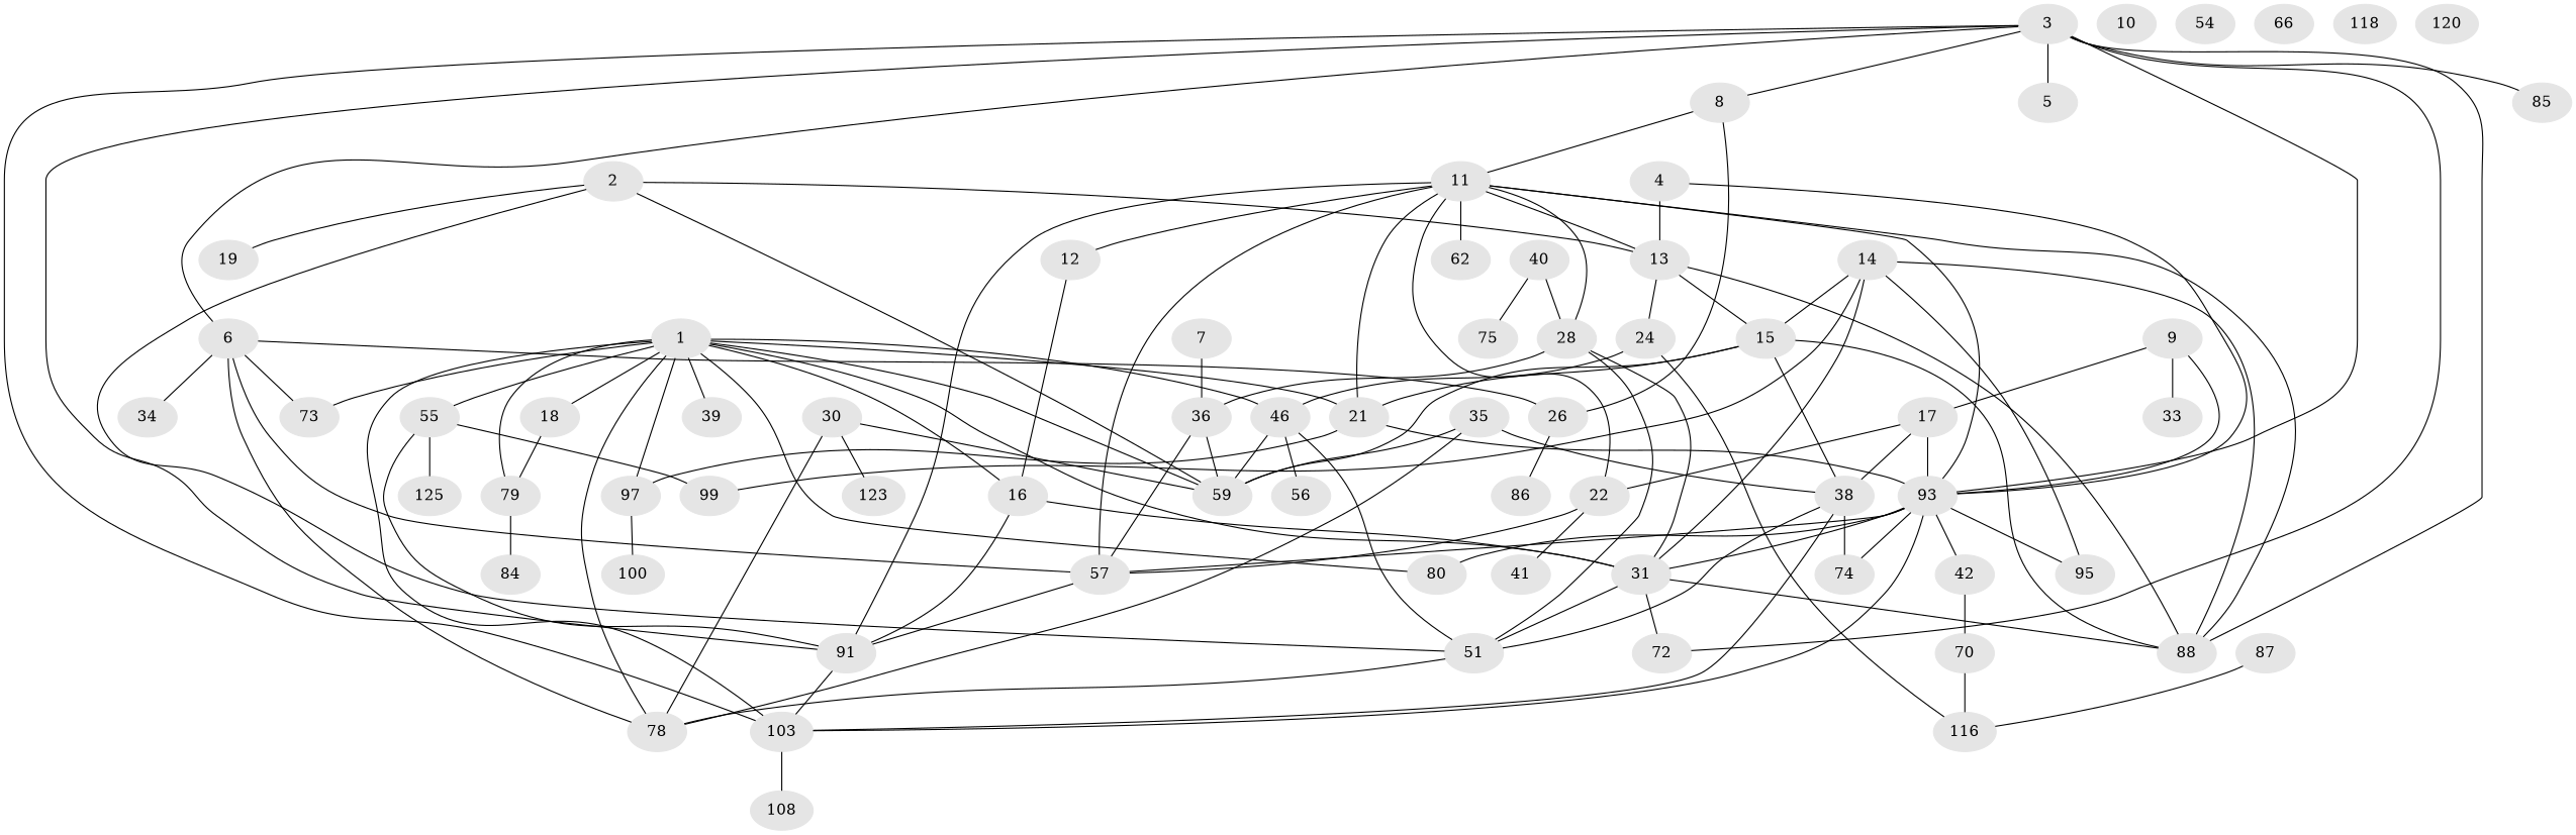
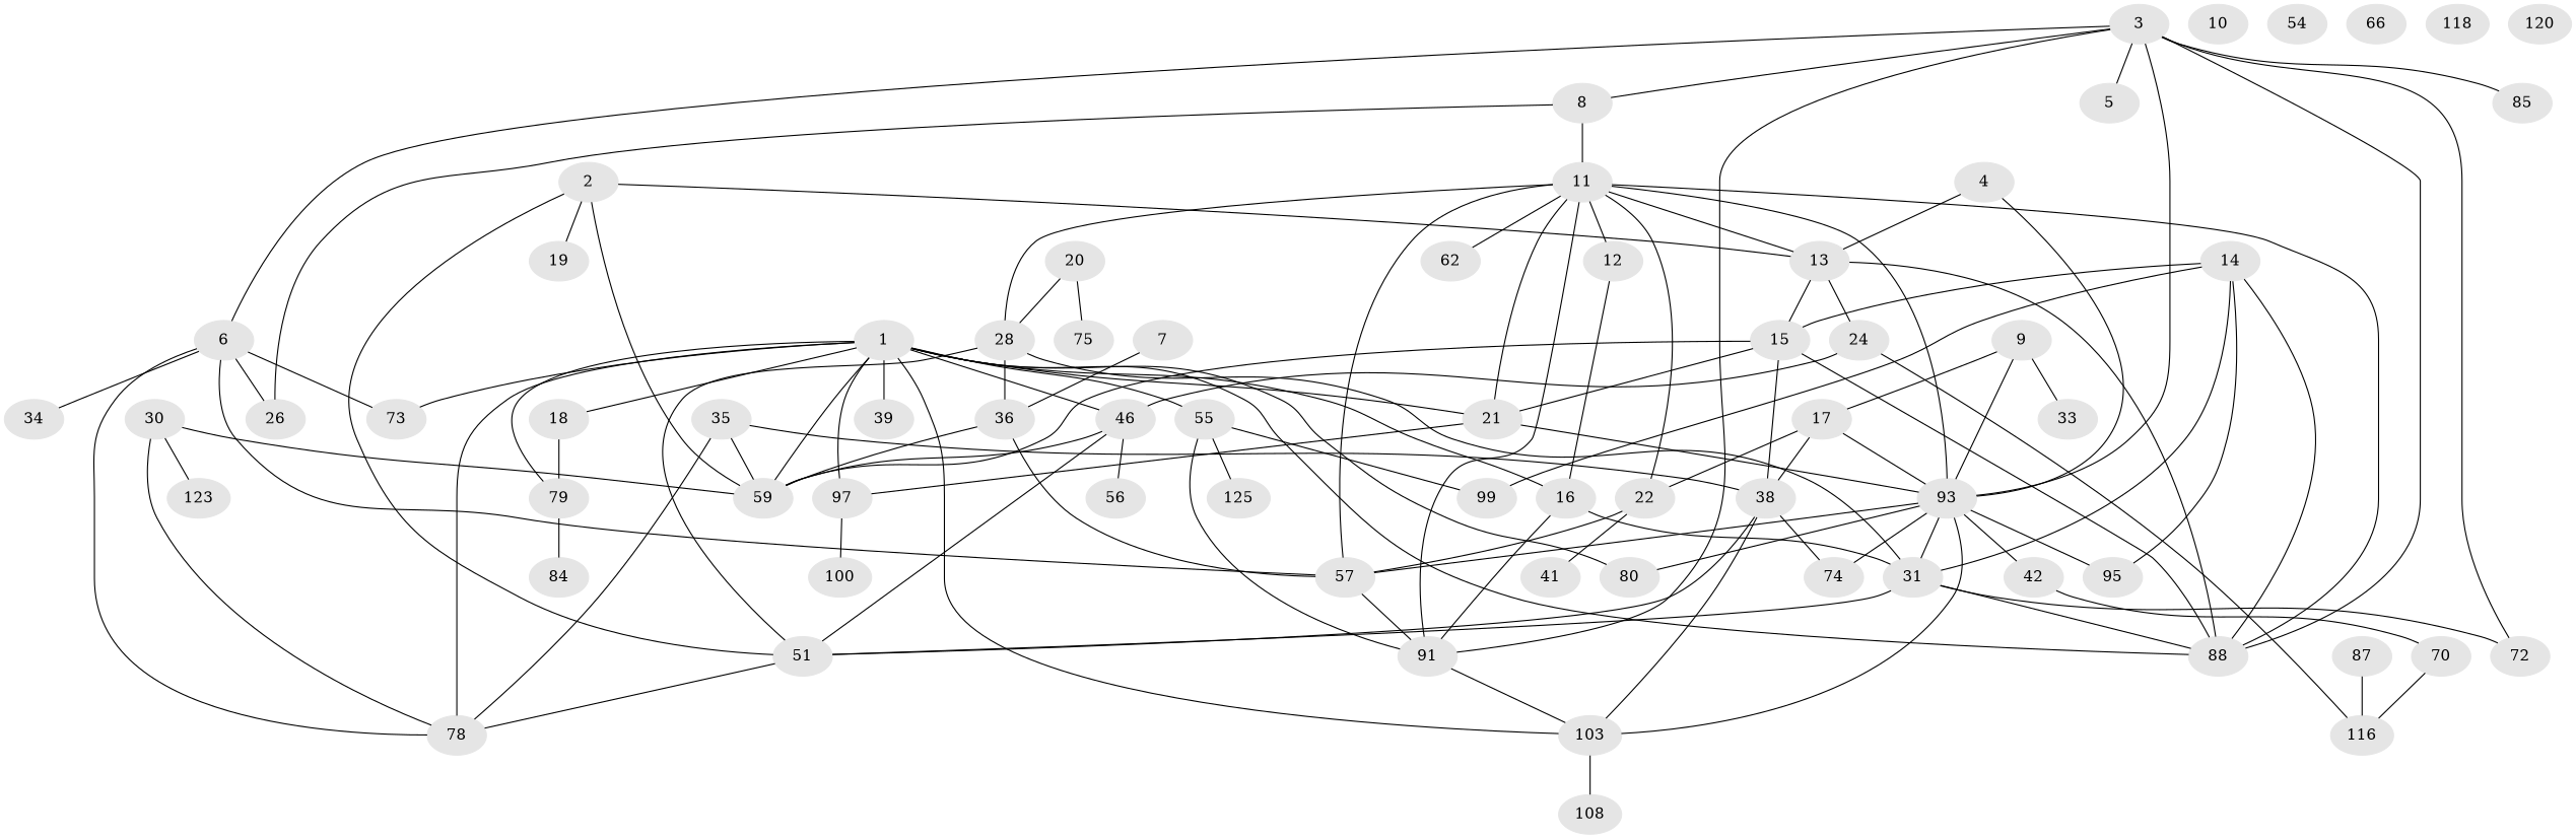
  graph {
    node [color=gray90 style=filled]
    1 [super="+82+102+96"]
    16 [super="+27"]
    18
    21 [super="+61+107"]
    39
    46 [super="+93"]
    55 [super="+135"]
    59 [super="+111+95"]
    73
    78 [super="+98"]
    79 [super="+114"]
    80
    88 [super="+117"]
    97 [super="+119"]
    103 [super="+115+126"]
    91 [super="+94"]
    31 [super="+109"]
    n18 [label=93 super="+130+137+47"]
    51 [super="+53+68+69"]
    56
    99
    125
    84
    100 [super="+127"]
    108
    2 [super="+40"]
    13 [super="+58"]
    19
    15 [super="+48"]
    24 [super="+29"]
    3 [super="+101+81+32"]
    5 [super="+60"]
    6 [super="+110"]
    8 [super="+52"]
    72 [super="+89"]
    85 [super="+105"]
    26 [super="+128+131"]
    34
    57 [super="+63+121+77"]
    11 [super="+71+133"]
    14 [super="+64"]
    n42 [label=95]
    42
    74
    4 [super="+43"]
-   86 [super="+112"]
    7
    36
    12 [super="+49"]
    22 [super="+25"]
    28 [super="+106"]
    62
    17 [super="+50"]
    38 [super="+44"]
    9
    33
    10 [super="+45"]
    41 [super="+132"]
    116
-   20 [label=40]
+   20
    75
    70
    30
    123
    35
    54
    66
    87 [super="+113"]
    118
    120
    1 -- 16
    1 -- 18
    1 -- 21
    1 -- 39 [weight=2]
    1 -- 46
    1 -- 55
    1 -- 59
    1 -- 73
    1 -- 78 [weight=2]
    1 -- 79
    1 -- 80
-   1 -- 31
+   1 -- 88
    1 -- 97
    1 -- 103
    16 -- 91
    16 -- 31
    18 -- 79
    21 -- 97
    21 -- n18
    46 -- 59
    46 -- 51
    46 -- 56
    55 -- 91
    55 -- 99
    55 -- 125
    79 -- 84
    97 -- 100
    103 -- 108
    91 -- 103
    31 -- 88
    31 -- 51
    31 -- 72
    n18 -- 80
    n18 -- 103
    n18 -- 31
    n18 -- 57
    n18 -- n42
    n18 -- 42
    n18 -- 74
    51 -- 78
    2 -- 59
    2 -- 51
    2 -- 13
    2 -- 19
    13 -- 88
    13 -- 15
    13 -- 24
    15 -- 21
    15 -- 59
    15 -- 88
    15 -- 38
    24 -- 46
    24 -- 116
    3 -- 88
-   3 -- 103 [weight=2]
    3 -- 91
    3 -- n18 [weight=2]
    3 -- 5 [weight=2]
    3 -- 6
    3 -- 8
    3 -- 72
    3 -- 85
    6 -- 73
    6 -- 78
    6 -- 26
    6 -- 34
    6 -- 57
    8 -- 26
    8 -- 11
-   26 -- 86
    57 -- 91
    11 -- 21
    11 -- 88
    11 -- 91
    11 -- n18
    11 -- 13
    11 -- 57
    11 -- 12
    11 -- 22
    11 -- 28
    11 -- 62
    14 -- 88
    14 -- 31
    14 -- 99
    14 -- 15
    14 -- n42
    42 -- 70
    4 -- n18
    4 -- 13
    7 -- 36
    36 -- 59
    36 -- 57
    12 -- 16
    22 -- 57
    22 -- 41
    28 -- 31
    28 -- 51
    28 -- 36
    17 -- n18
    17 -- 22
    17 -- 38 [weight=2]
    38 -- 103
    38 -- 51
    38 -- 74
    9 -- n18
    9 -- 17
    9 -- 33
    20 -- 28
    20 -- 75
    70 -- 116
    30 -- 59
    30 -- 78
    30 -- 123
    35 -- 59
    35 -- 78
    35 -- 38
    87 -- 116
  }
